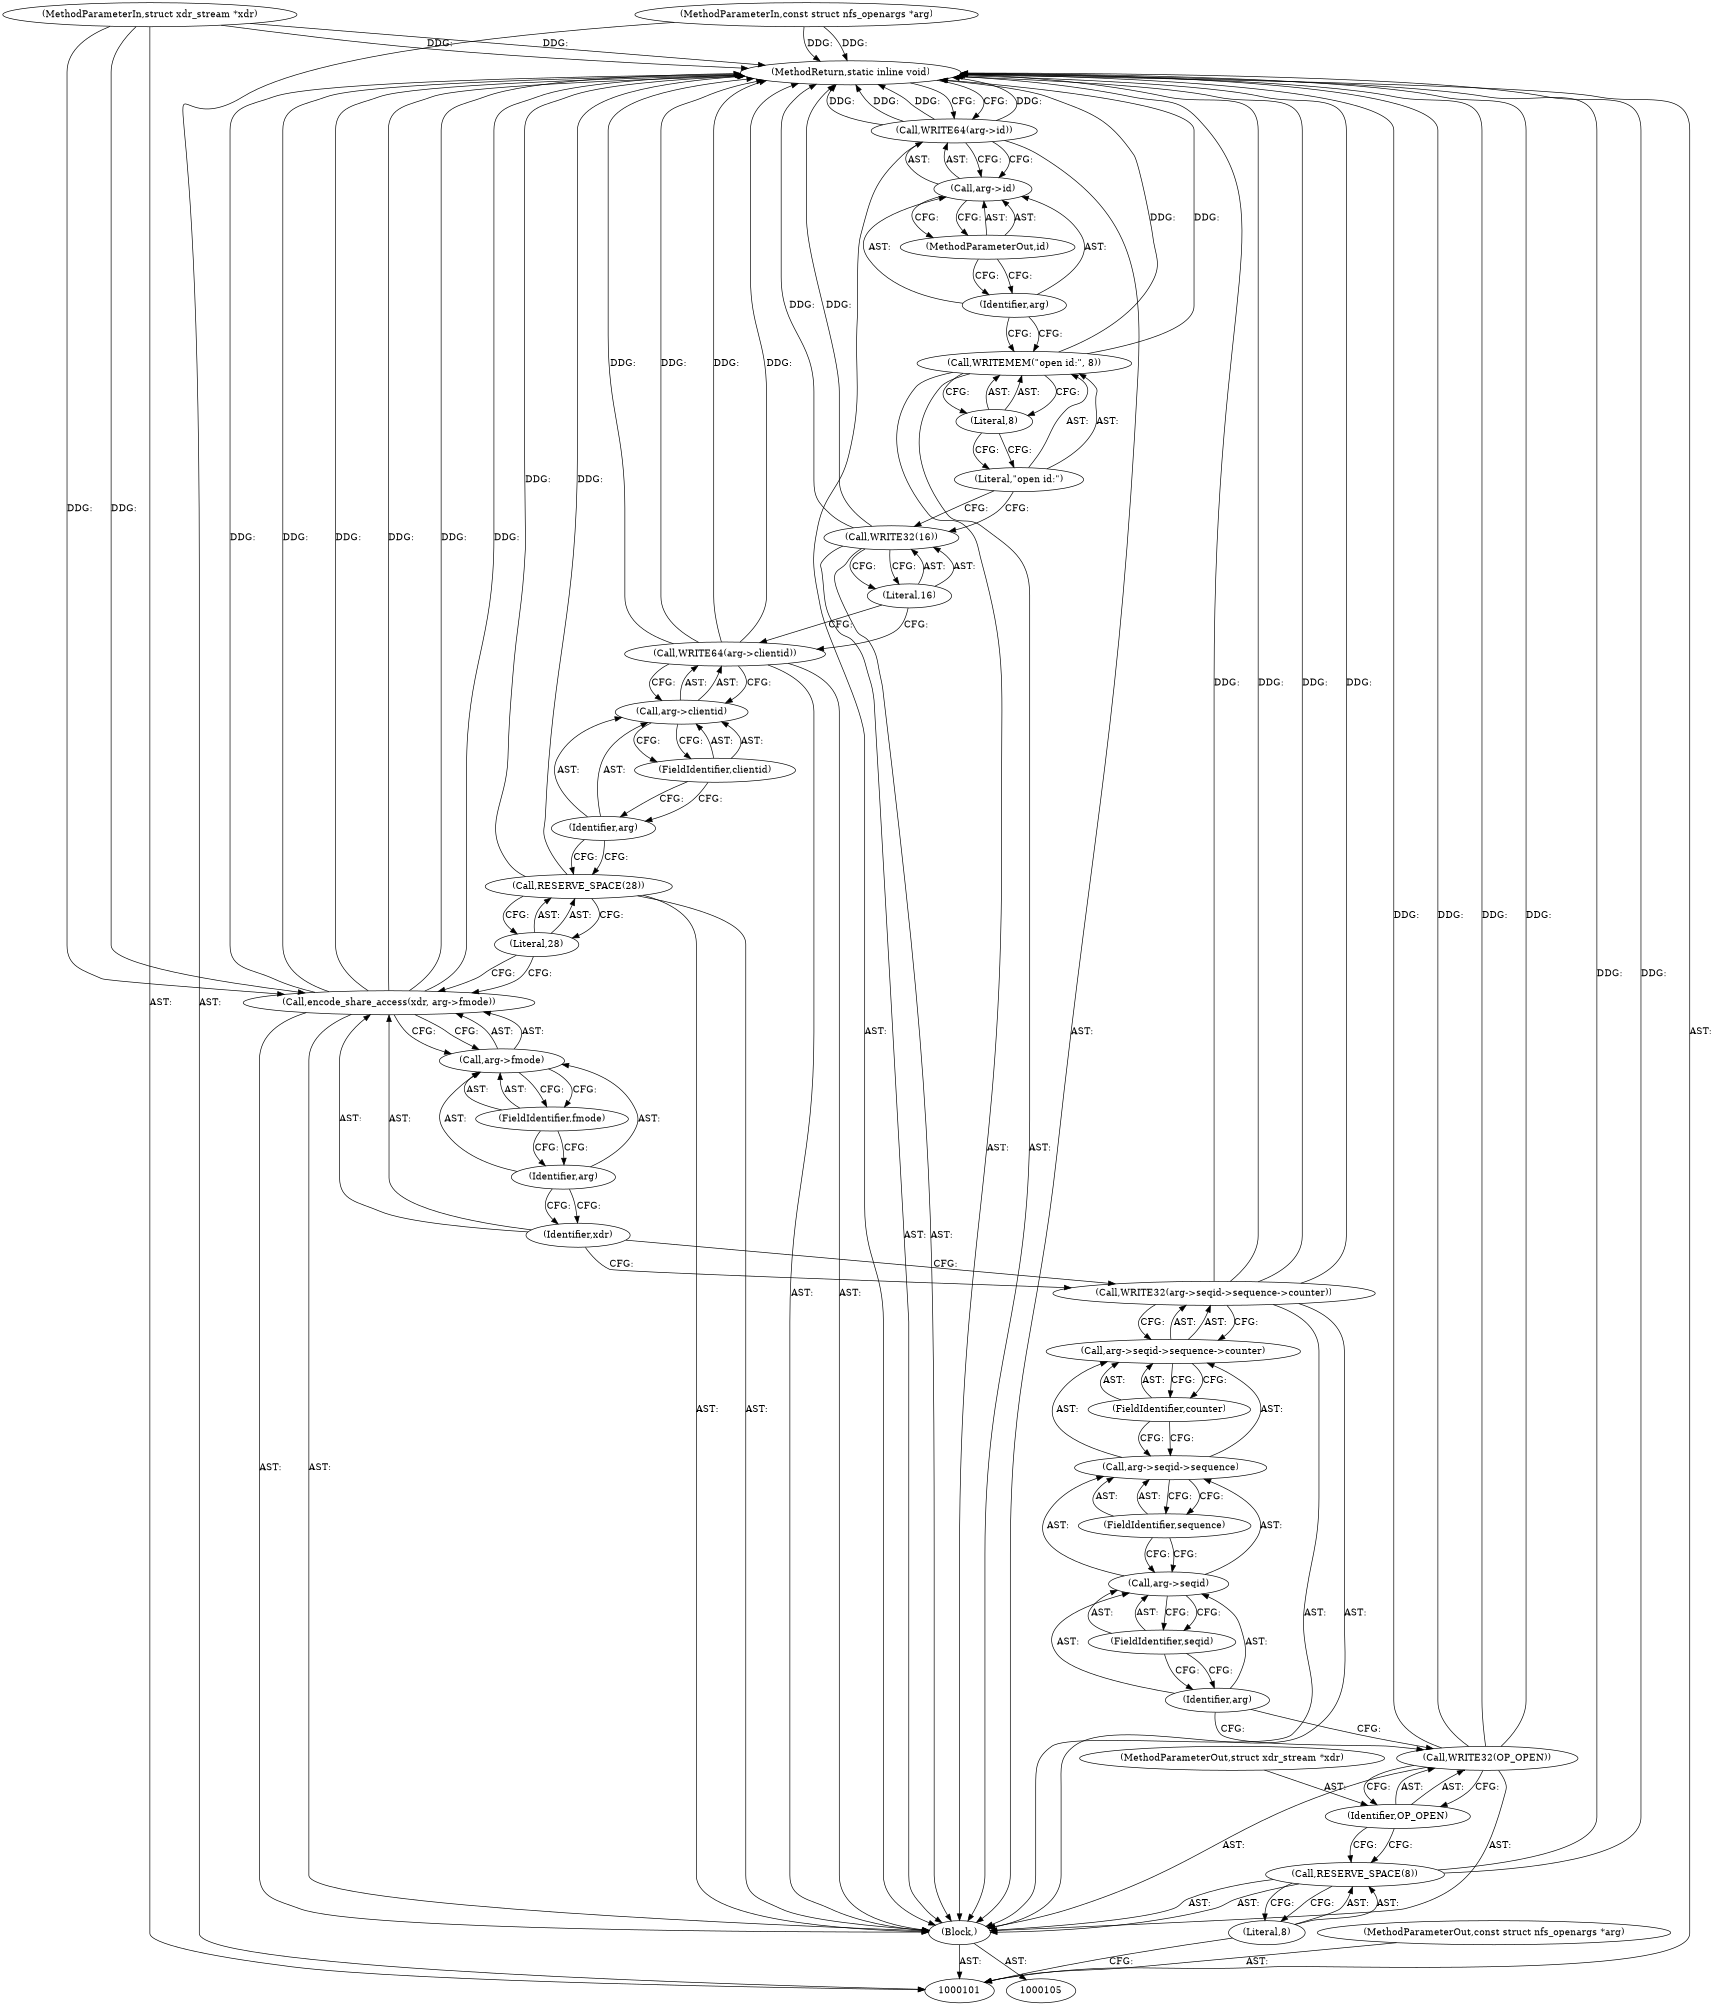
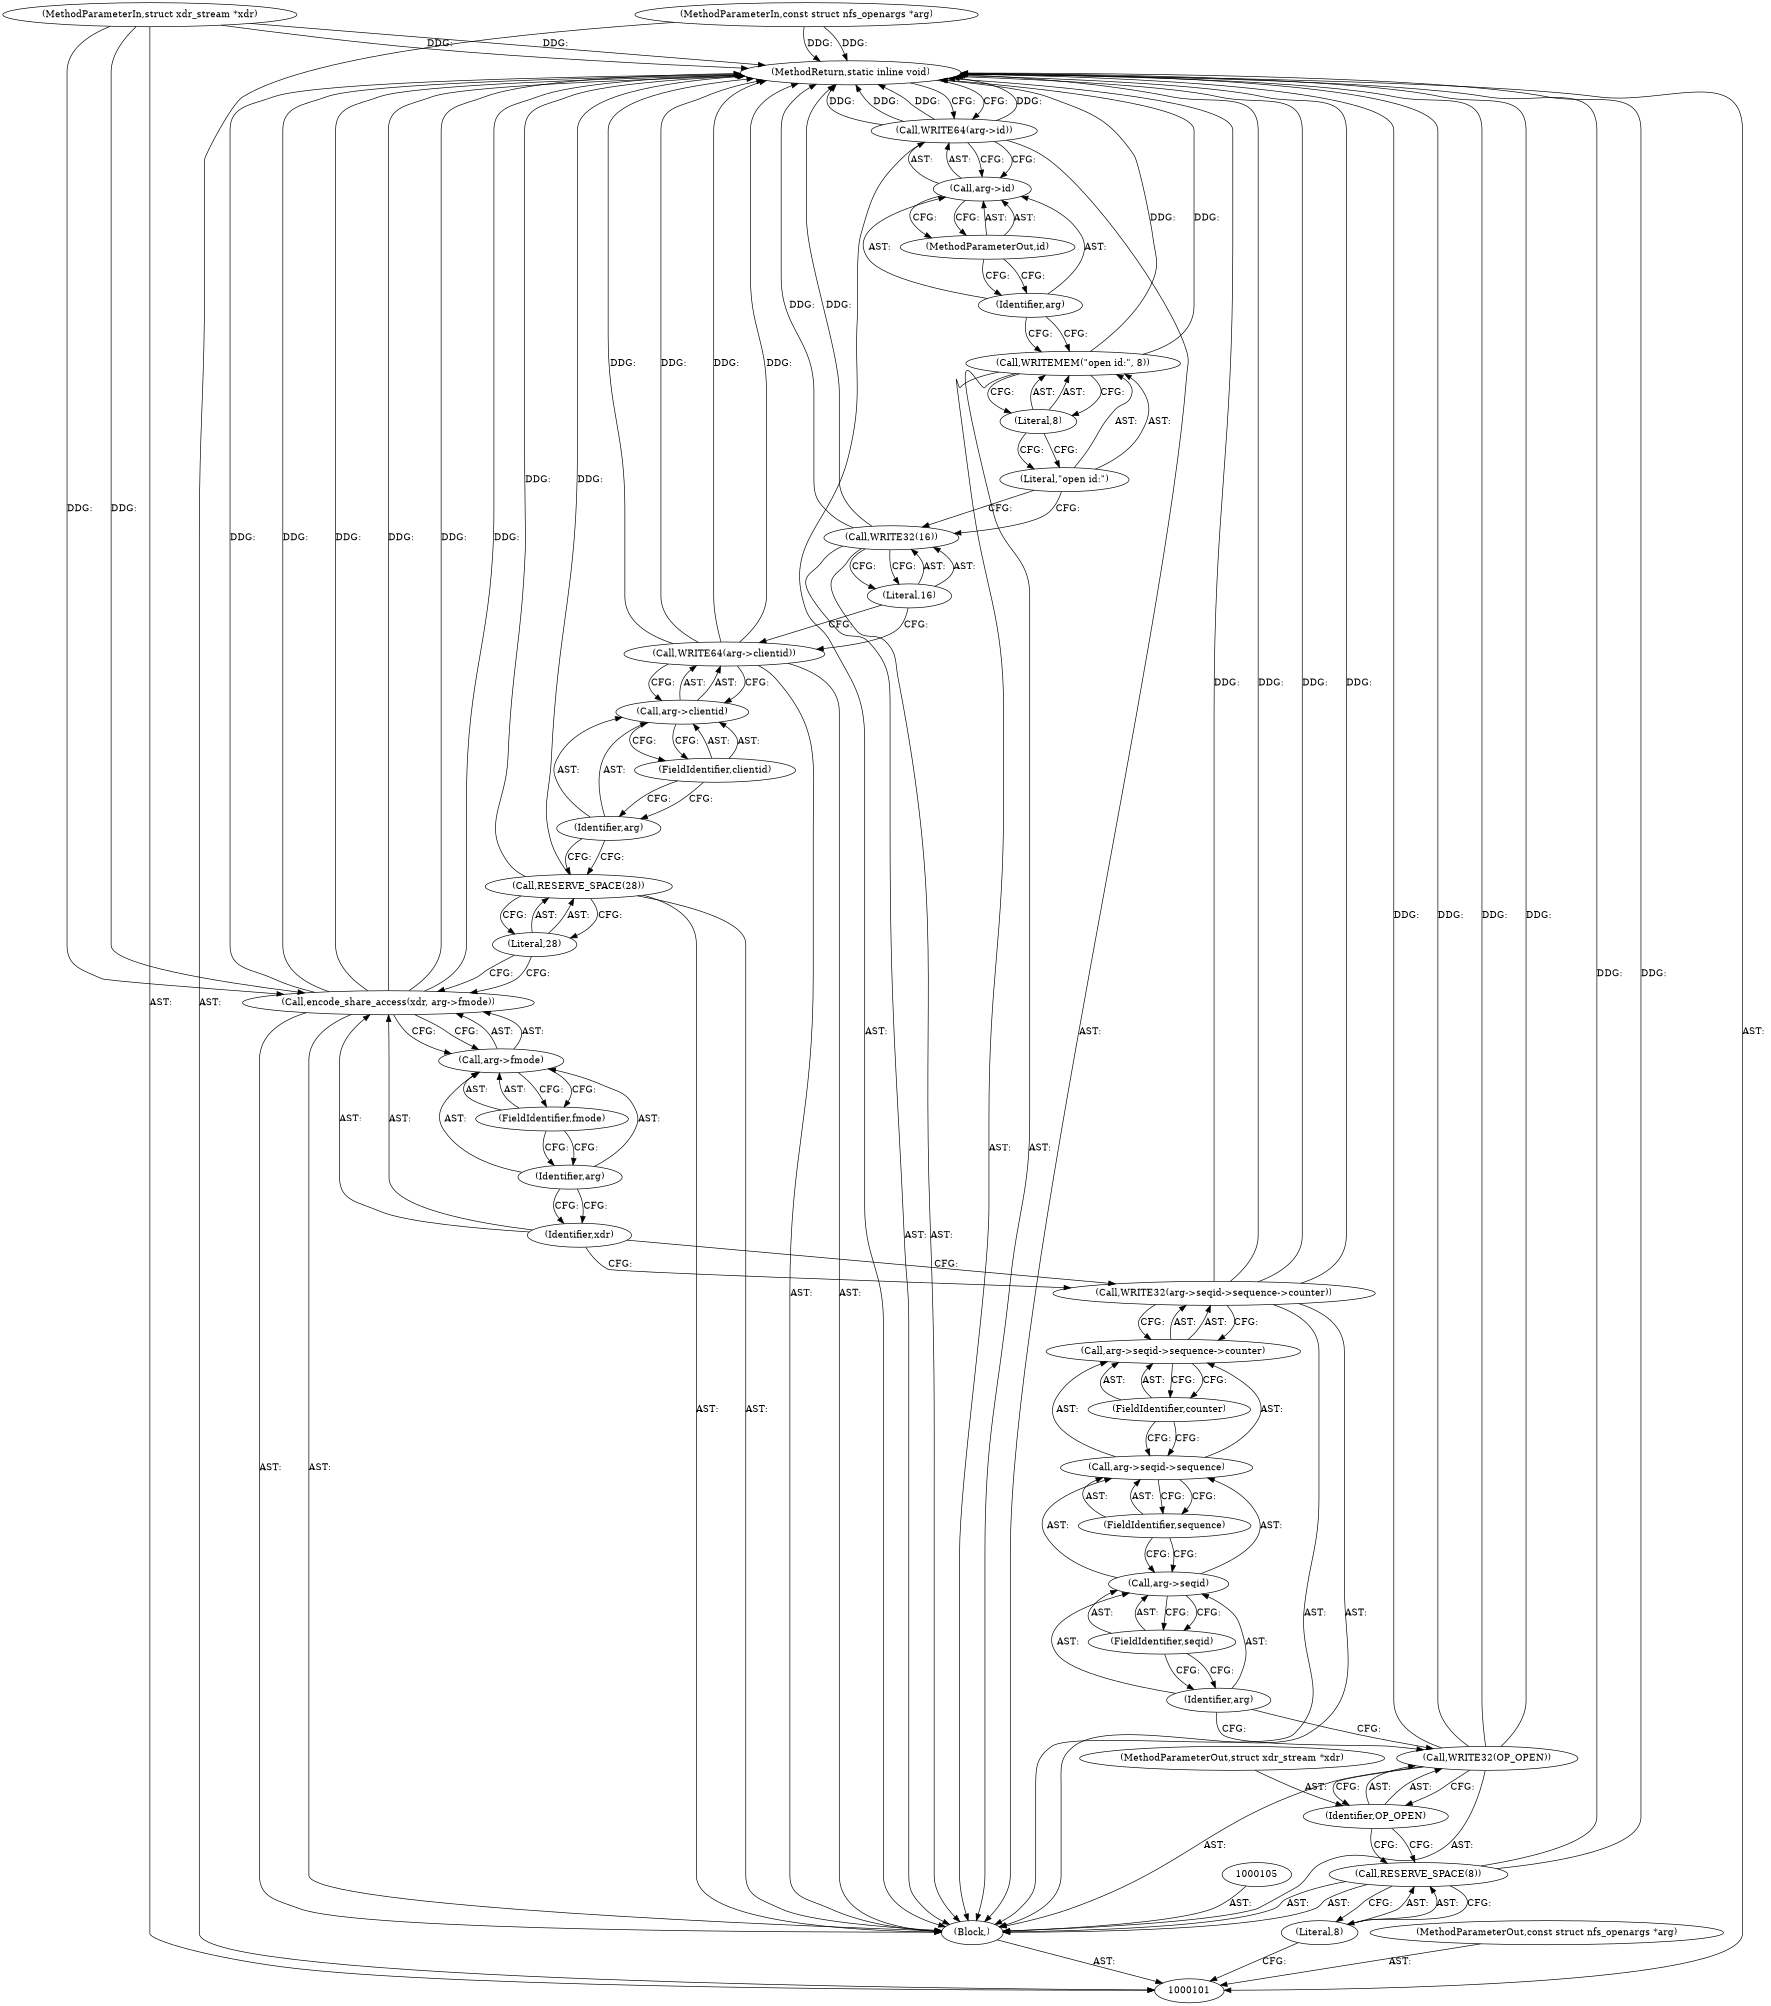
  digraph {
    n1 [label="(MethodReturn,static inline void)"]
    n2 [label="(Call,WRITE64(arg->id))"]
    1000101
    n4 [label="(Block,)"]
    n5 [label="(Call,arg->id)"]
    n6 [label="(MethodParameterIn,struct xdr_stream *xdr)"]
    n7 [label="(Call,encode_share_access(xdr, arg->fmode))"]
    n8 [label="(Call,arg->fmode)"]
    n9 [label="(MethodParameterOut,struct xdr_stream *xdr)"]
    n10 [label="(Identifier,OP_OPEN)"]
    n11 [label="(MethodParameterIn,const struct nfs_openargs *arg)"]
    n12 [label="(MethodParameterOut,const struct nfs_openargs *arg)"]
    n13 [label="(Call,arg->seqid->sequence->counter)"]
    n14 [label="(Call,WRITE32(arg->seqid->sequence->counter))"]
    n15 [label="(FieldIdentifier,counter)"]
    n16 [label="(Call,arg->seqid->sequence)"]
    n17 [label="(FieldIdentifier,sequence)"]
    n18 [label="(Call,arg->seqid)"]
    n19 [label="(FieldIdentifier,seqid)"]
    n20 [label="(Identifier,arg)"]
    n21 [label="(Call,WRITE32(OP_OPEN))"]
    n22 [label="(FieldIdentifier,fmode)"]
    n23 [label="(Identifier,xdr)"]
    n24 [label="(Identifier,arg)"]
    n25 [label="(Literal,28)"]
    n26 [label="(Call,RESERVE_SPACE(28))"]
    n27 [label="(Call,arg->clientid)"]
    n28 [label="(FieldIdentifier,clientid)"]
    n29 [label="(Call,WRITE64(arg->clientid))"]
    n30 [label="(Identifier,arg)"]
    n31 [label="(Literal,16)"]
    n32 [label="(Call,WRITE32(16))"]
    n33 [label="(Call,WRITEMEM(\"open id:\", 8))"]
    n34 [label="(Literal,8)"]
    n35 [label="(Literal,\"open id:\")"]
    n36 [label="(MethodParameterOut,id)"]
    n37 [label="(Identifier,arg)"]
    n38 [label="(Literal,8)"]
    n39 [label="(Call,RESERVE_SPACE(8))"]
    1000105
    n1 -> n2 [label="CFG: "]
    n1 -> n2 [label="CFG: "]
    n1 -> 1000101 [label="AST: "]
    n2 -> n1 [label="DDG: "]
    n2 -> n1 [label="DDG: "]
    n2 -> n1 [label="DDG: "]
    n2 -> n1 [label="DDG: "]
    n2 -> n4 [label="AST: "]
    n2 -> n4 [label="AST: "]
    n2 -> n5 [label="CFG: "]
    n2 -> n5 [label="CFG: "]
    n4 -> 1000101 [label="AST: "]
    n5 -> n2 [label="AST: "]
    n5 -> n2 [label="AST: "]
    n5 -> n36 [label="CFG: "]
    n5 -> n36 [label="CFG: "]
    n6 -> n1 [label="DDG: "]
    n6 -> n1 [label="DDG: "]
    n6 -> 1000101 [label="AST: "]
    n6 -> n7 [label="DDG: "]
    n6 -> n7 [label="DDG: "]
    n7 -> n1 [label="DDG: "]
    n7 -> n1 [label="DDG: "]
    n7 -> n1 [label="DDG: "]
    n7 -> n1 [label="DDG: "]
    n7 -> n1 [label="DDG: "]
    n7 -> n1 [label="DDG: "]
    n7 -> n4 [label="AST: "]
    n7 -> n4 [label="AST: "]
    n7 -> n8 [label="CFG: "]
    n7 -> n8 [label="CFG: "]
    n8 -> n7 [label="AST: "]
    n8 -> n7 [label="AST: "]
    n8 -> n22 [label="CFG: "]
    n8 -> n22 [label="CFG: "]
    n9 -> n10 [label="AST: "]
    n10 -> n21 [label="AST: "]
    n10 -> n21 [label="AST: "]
    n10 -> n39 [label="CFG: "]
    n10 -> n39 [label="CFG: "]
    n11 -> n1 [label="DDG: "]
    n11 -> n1 [label="DDG: "]
    n11 -> 1000101 [label="AST: "]
    n12 -> 1000101 [label="AST: "]
    n13 -> n14 [label="AST: "]
    n13 -> n14 [label="AST: "]
    n13 -> n15 [label="CFG: "]
    n13 -> n15 [label="CFG: "]
    n14 -> n1 [label="DDG: "]
    n14 -> n1 [label="DDG: "]
    n14 -> n1 [label="DDG: "]
    n14 -> n1 [label="DDG: "]
    n14 -> n4 [label="AST: "]
    n14 -> n4 [label="AST: "]
    n14 -> n13 [label="CFG: "]
    n14 -> n13 [label="CFG: "]
    n15 -> n13 [label="AST: "]
    n15 -> n13 [label="AST: "]
    n15 -> n16 [label="CFG: "]
    n15 -> n16 [label="CFG: "]
    n16 -> n13 [label="AST: "]
    n16 -> n13 [label="AST: "]
    n16 -> n17 [label="CFG: "]
    n16 -> n17 [label="CFG: "]
    n17 -> n16 [label="AST: "]
    n17 -> n16 [label="AST: "]
    n17 -> n18 [label="CFG: "]
    n17 -> n18 [label="CFG: "]
    n18 -> n16 [label="AST: "]
    n18 -> n16 [label="AST: "]
    n18 -> n19 [label="CFG: "]
    n18 -> n19 [label="CFG: "]
    n19 -> n18 [label="AST: "]
    n19 -> n18 [label="AST: "]
    n19 -> n20 [label="CFG: "]
    n19 -> n20 [label="CFG: "]
    n20 -> n18 [label="AST: "]
    n20 -> n18 [label="AST: "]
    n20 -> n21 [label="CFG: "]
    n20 -> n21 [label="CFG: "]
    n21 -> n1 [label="DDG: "]
    n21 -> n1 [label="DDG: "]
    n21 -> n1 [label="DDG: "]
    n21 -> n1 [label="DDG: "]
    n21 -> n4 [label="AST: "]
    n21 -> n4 [label="AST: "]
    n21 -> n10 [label="CFG: "]
    n21 -> n10 [label="CFG: "]
    n22 -> n8 [label="AST: "]
    n22 -> n8 [label="AST: "]
    n22 -> n24 [label="CFG: "]
    n22 -> n24 [label="CFG: "]
    n23 -> n7 [label="AST: "]
    n23 -> n7 [label="AST: "]
    n23 -> n14 [label="CFG: "]
    n23 -> n14 [label="CFG: "]
    n24 -> n8 [label="AST: "]
    n24 -> n8 [label="AST: "]
    n24 -> n23 [label="CFG: "]
    n24 -> n23 [label="CFG: "]
    n25 -> n7 [label="CFG: "]
    n25 -> n7 [label="CFG: "]
    n25 -> n26 [label="AST: "]
    n25 -> n26 [label="AST: "]
    n26 -> n1 [label="DDG: "]
    n26 -> n1 [label="DDG: "]
    n26 -> n4 [label="AST: "]
    n26 -> n4 [label="AST: "]
    n26 -> n25 [label="CFG: "]
    n26 -> n25 [label="CFG: "]
    n27 -> n28 [label="CFG: "]
    n27 -> n28 [label="CFG: "]
    n27 -> n29 [label="AST: "]
    n27 -> n29 [label="AST: "]
    n28 -> n27 [label="AST: "]
    n28 -> n27 [label="AST: "]
    n28 -> n30 [label="CFG: "]
    n28 -> n30 [label="CFG: "]
    n29 -> n1 [label="DDG: "]
    n29 -> n1 [label="DDG: "]
    n29 -> n1 [label="DDG: "]
    n29 -> n1 [label="DDG: "]
    n29 -> n4 [label="AST: "]
    n29 -> n4 [label="AST: "]
    n29 -> n27 [label="CFG: "]
    n29 -> n27 [label="CFG: "]
    n30 -> n26 [label="CFG: "]
    n30 -> n26 [label="CFG: "]
    n30 -> n27 [label="AST: "]
    n30 -> n27 [label="AST: "]
    n31 -> n29 [label="CFG: "]
    n31 -> n29 [label="CFG: "]
    n31 -> n32 [label="AST: "]
    n31 -> n32 [label="AST: "]
    n32 -> n1 [label="DDG: "]
    n32 -> n1 [label="DDG: "]
    n32 -> n4 [label="AST: "]
    n32 -> n4 [label="AST: "]
    n32 -> n31 [label="CFG: "]
    n32 -> n31 [label="CFG: "]
    n33 -> n1 [label="DDG: "]
    n33 -> n1 [label="DDG: "]
    n33 -> n4 [label="AST: "]
    n33 -> n4 [label="AST: "]
    n33 -> n34 [label="CFG: "]
    n33 -> n34 [label="CFG: "]
    n34 -> n33 [label="AST: "]
    n34 -> n33 [label="AST: "]
    n34 -> n35 [label="CFG: "]
    n34 -> n35 [label="CFG: "]
    n35 -> n32 [label="CFG: "]
    n35 -> n32 [label="CFG: "]
    n35 -> n33 [label="AST: "]
    n35 -> n33 [label="AST: "]
    n36 -> n5 [label="AST: "]
    n36 -> n5 [label="AST: "]
    n36 -> n37 [label="CFG: "]
    n36 -> n37 [label="CFG: "]
    n37 -> n5 [label="AST: "]
    n37 -> n5 [label="AST: "]
    n37 -> n33 [label="CFG: "]
    n37 -> n33 [label="CFG: "]
    n38 -> 1000101 [label="CFG: "]
    n38 -> n39 [label="AST: "]
    n38 -> n39 [label="AST: "]
    n39 -> n1 [label="DDG: "]
    n39 -> n1 [label="DDG: "]
    n39 -> n4 [label="AST: "]
    n39 -> n4 [label="AST: "]
    n39 -> n38 [label="CFG: "]
    n39 -> n38 [label="CFG: "]
-   n4 -> 1000105 [label="AST: "]
+   1000105 -> n4 [label="AST: "]
  }
